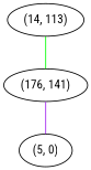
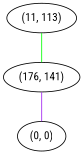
  graph {
    fontname="Roboto Condensed"
    node [fontname="Roboto Condensed"]
    edge [fontname="Roboto Condensed"]
-   "(11, 113)" [label="(14, 113)"]
+   "(11, 113)"
    "(176, 141)"
-   "(0, 0)" [label="(5, 0)"]
+   "(0, 0)"
    "(11, 113)" -- "(176, 141)" [color=green weight=2]
    "(176, 141)" -- "(0, 0)" [color=purple weight=4]
  }
